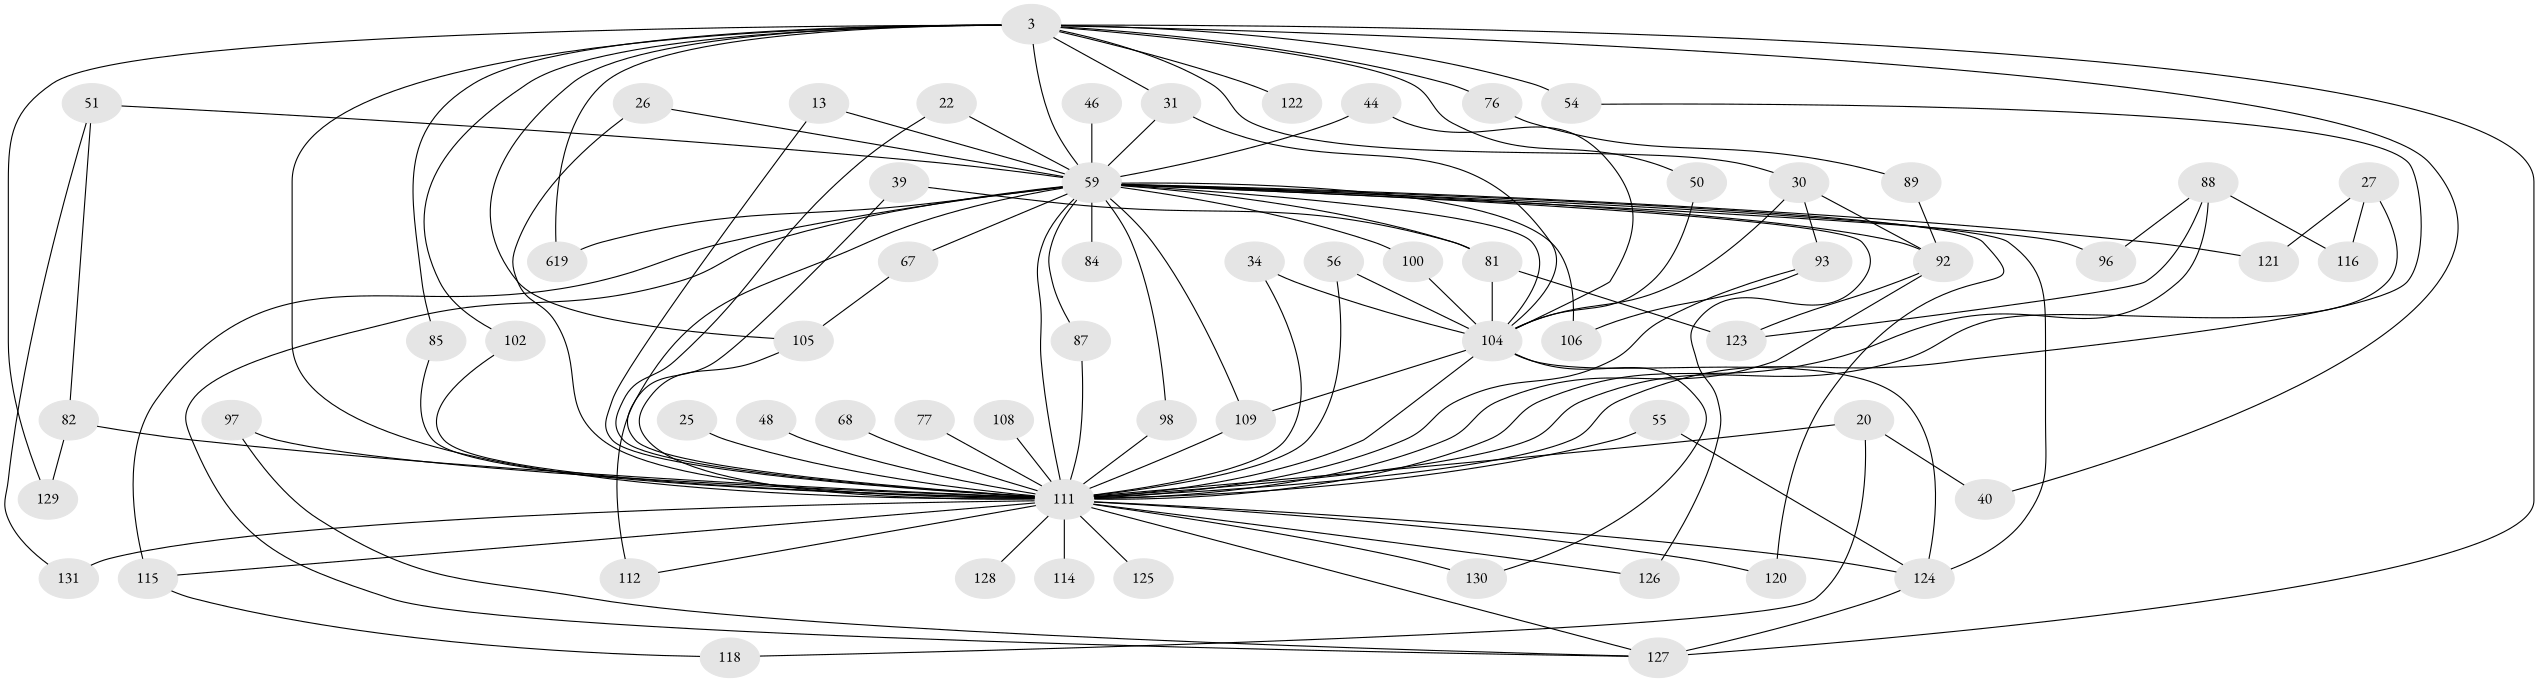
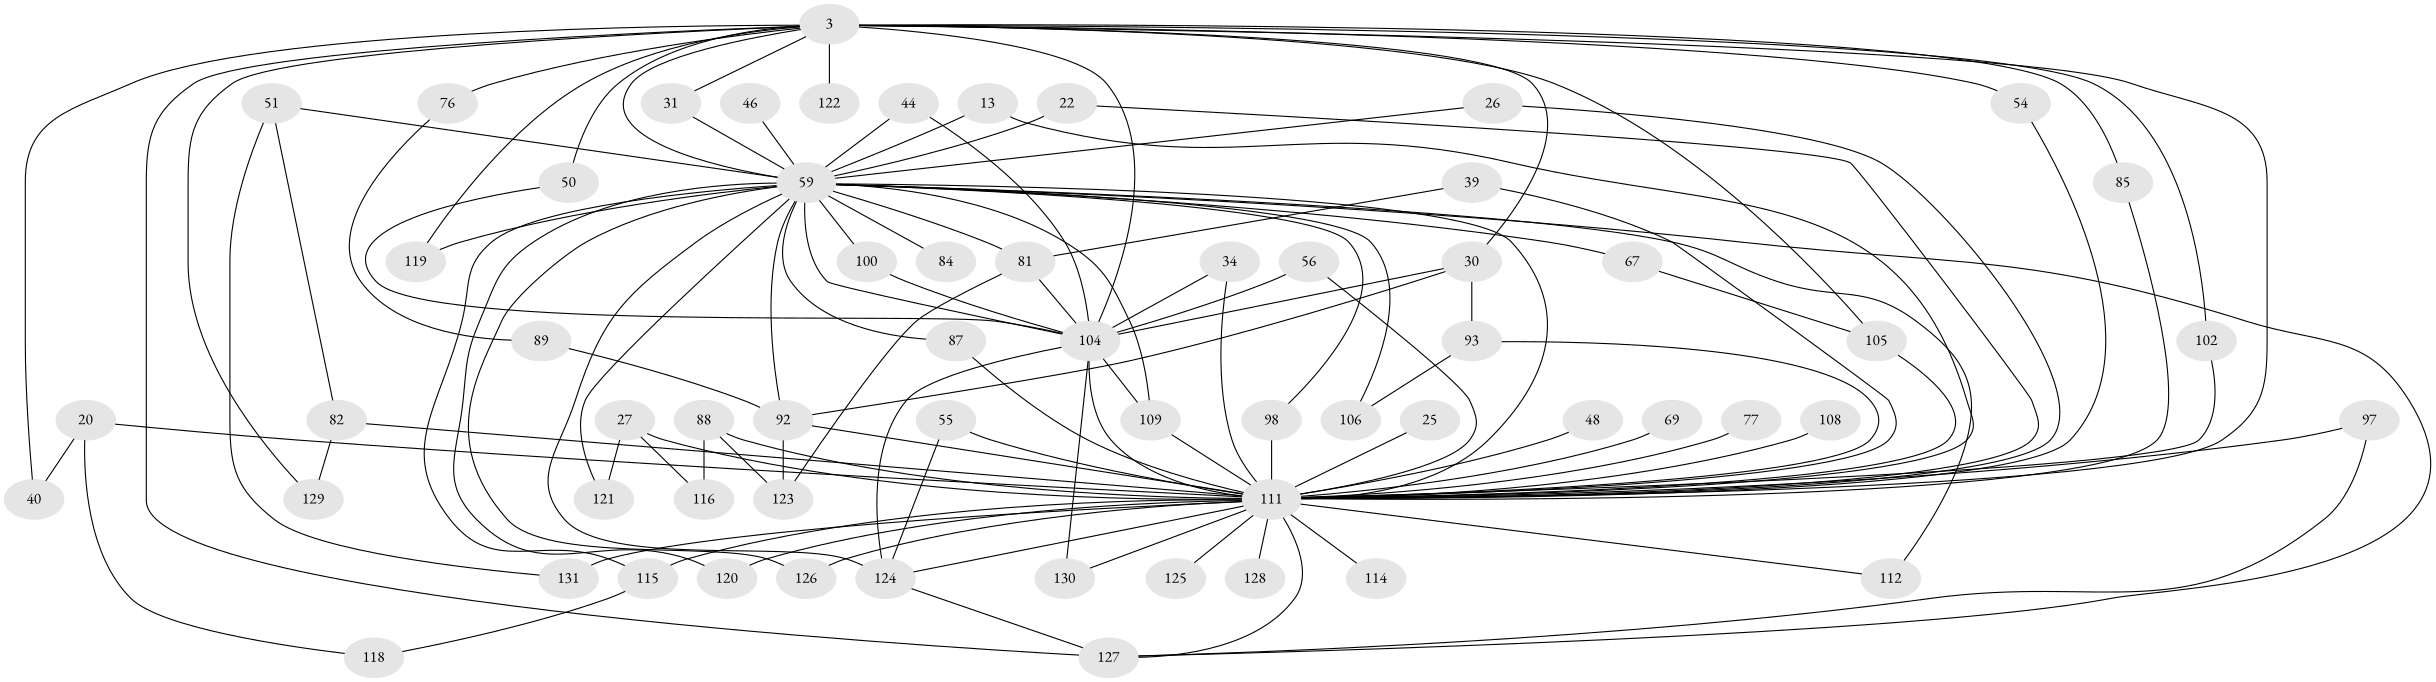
  graph {
    fontname="EB Garamond"
    node [color=gray90 fontname="EB Garamond" style=filled]
    edge [fontname="EB Garamond"]
    3 [super="+2"]
    30
    31
    40
    50
    54 [super="+29"]
    59 [super="+37+32+57"]
    76
    85
    102
    104 [super="+58+4"]
    105 [super="+28"]
    111 [super="+61+110+10"]
-   119 [super="+70" label=619]
+   119 [super="+70"]
    122 [super="+71"]
    127 [super="+64+90"]
    129
    92 [super="+78+74"]
    93 [super="+73"]
    121
    81 [super="+38"]
    124 [super="+117+66+99+91"]
    67
    84
    87
-   96 [super="+62"]
    98 [super="+95"]
    100
    106
    109 [super="+75+94"]
    112
    115 [super="+101"]
    120 [super="+103"]
    126
    89
    130
    131 [super="+72"]
    114
    125
    128
    13
    20
    118
    22
    25 [super="+21"]
    26
    27
    116
    123 [super="+113"]
    34
    39
    44
    46
    48
    51
    82 [super="+19+60"]
    55
    56
-   68
+   68 [label=69]
    77
    88 [super="+86"]
    97
    108
    3 -- 30
    3 -- 31
    3 -- 40
    3 -- 50
    3 -- 54 [weight=2]
    3 -- 59 [weight=6]
    3 -- 76 [weight=2]
    3 -- 85
    3 -- 102
-   31 -- 104 [weight=4]
+   3 -- 104 [weight=4]
    3 -- 105 [weight=2]
    3 -- 111 [weight=8]
    3 -- 119 [weight=3]
    3 -- 122 [weight=3]
    3 -- 127 [weight=2]
    3 -- 129
    30 -- 104
    30 -- 92
    30 -- 93
    31 -- 59
    50 -- 104
    54 -- 111
    59 -- 104 [weight=7]
    59 -- 111 [weight=13]
    59 -- 119
    59 -- 127
    59 -- 92
    59 -- 121
    59 -- 81
    59 -- 124 [weight=6]
    59 -- 67
    59 -- 84 [weight=2]
    59 -- 87
-   59 -- 96 [weight=4]
    59 -- 98
    59 -- 100
    59 -- 106
    59 -- 109 [weight=2]
    59 -- 112
    59 -- 115 [weight=2]
    59 -- 120
    59 -- 126
    76 -- 89
    85 -- 111
    102 -- 111
    104 -- 111 [weight=10]
    104 -- 124 [weight=5]
    104 -- 109 [weight=2]
    104 -- 130
    105 -- 111
    111 -- 127
    111 -- 124 [weight=4]
    111 -- 112
    111 -- 115 [weight=3]
    111 -- 120
    111 -- 126
    111 -- 130
    111 -- 131 [weight=2]
    111 -- 114 [weight=2]
    111 -- 125 [weight=2]
    111 -- 128 [weight=2]
    92 -- 111 [weight=3]
    92 -- 123
    93 -- 111 [weight=2]
    93 -- 106
    81 -- 104 [weight=2]
    81 -- 123
    124 -- 127
    67 -- 105
    87 -- 111
    98 -- 111 [weight=3]
    100 -- 104
    109 -- 111
    115 -- 118
    89 -- 92
    13 -- 59
    13 -- 111
    20 -- 40
    20 -- 111 [weight=2]
    20 -- 118
    22 -- 59
    22 -- 111
    25 -- 111 [weight=3]
    26 -- 59
    26 -- 111
    27 -- 111 [weight=2]
    27 -- 121
    27 -- 116
    34 -- 104
    34 -- 111
    39 -- 111
    39 -- 81
    44 -- 59
    44 -- 104
    46 -- 59
    48 -- 111 [weight=2]
    51 -- 59
    51 -- 131
    51 -- 82
    82 -- 111 [weight=5]
    82 -- 129
    55 -- 111 [weight=2]
    55 -- 124
    56 -- 104
    56 -- 111
    68 -- 111
    77 -- 111 [weight=2]
    88 -- 111 [weight=2]
-   88 -- 96
    88 -- 116
    88 -- 123
    97 -- 111 [weight=2]
    97 -- 127
    108 -- 111
  }
